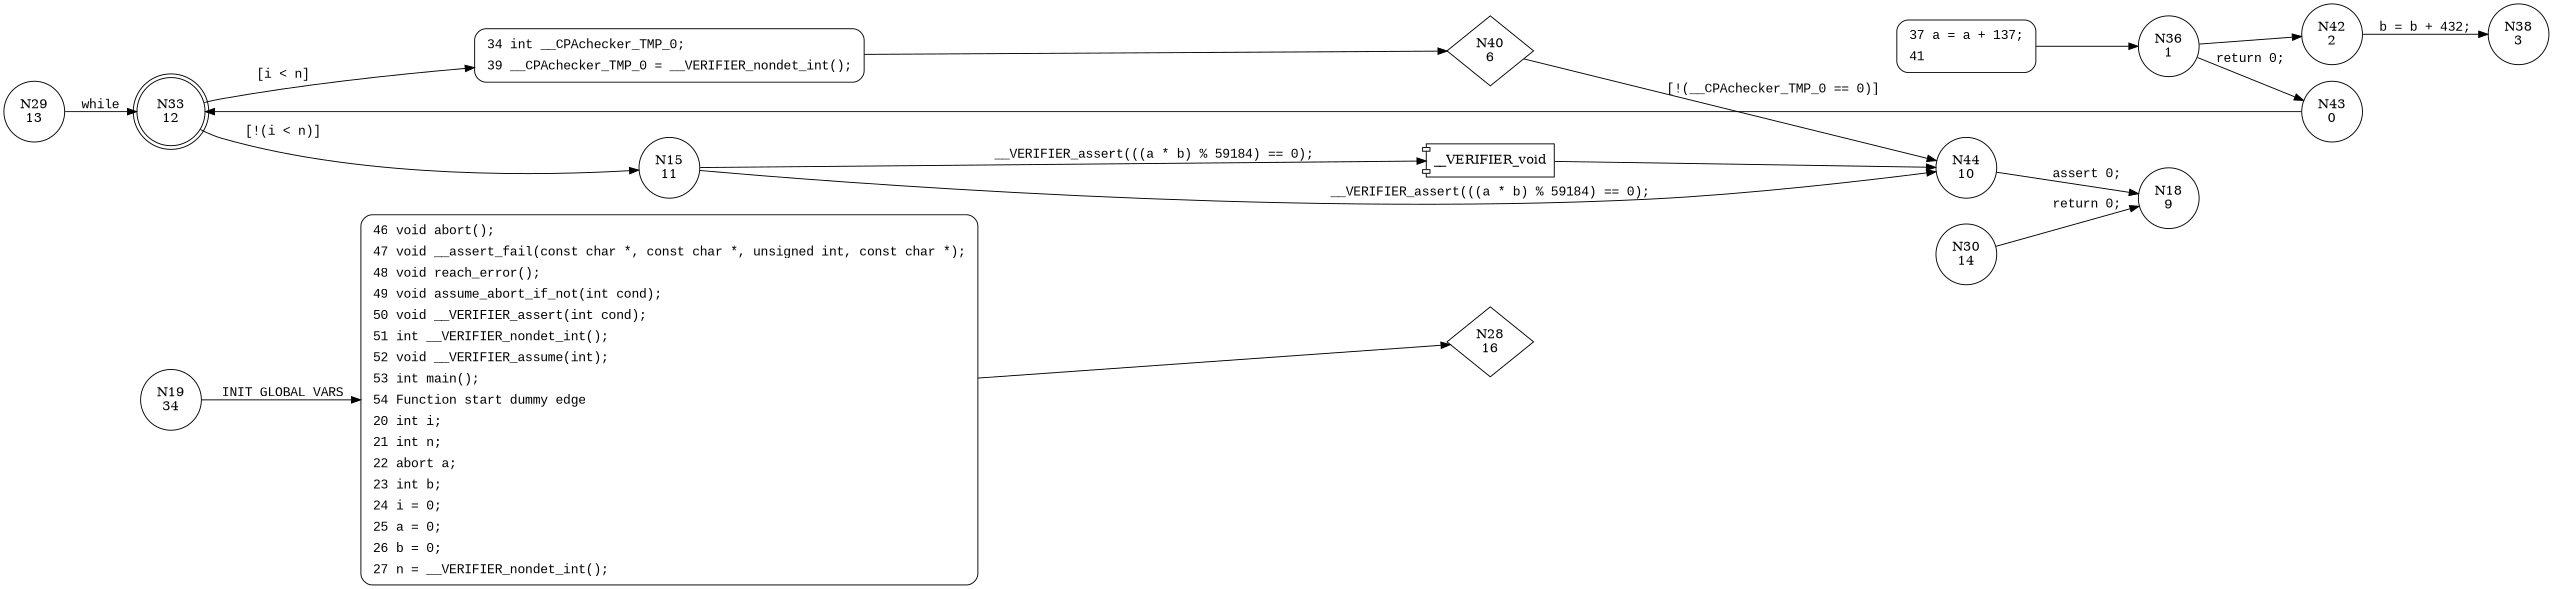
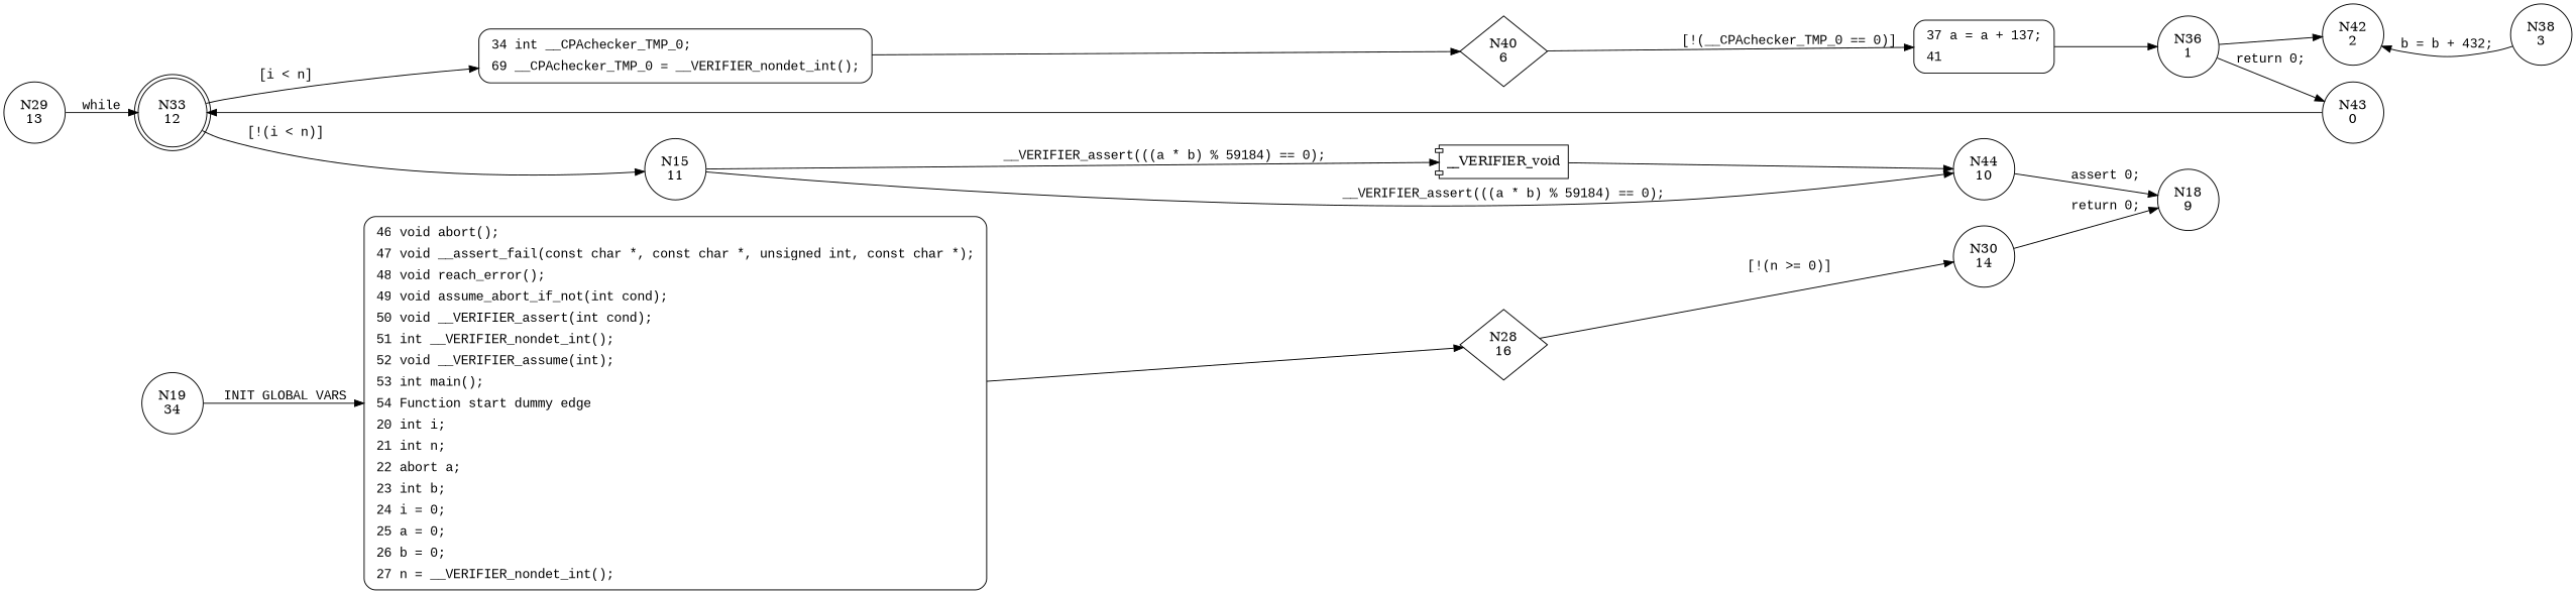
  digraph {
    rankdir=LR
    node [shape=circle]
    edge [fontname="Courier New"]
    n1 [label="N19\n34"]
    n2 [fillcolor=white fontname="Courier New" label=<<table border="0" cellborder="0" cellpadding="3" bgcolor="white"><tr><td align="right">46</td><td align="left">void abort();</td></tr><tr><td align="right">47</td><td align="left">void __assert_fail(const char *, const char *, unsigned int, const char *);</td></tr><tr><td align="right">48</td><td align="left">void reach_error();</td></tr><tr><td align="right">49</td><td align="left">void assume_abort_if_not(int cond);</td></tr><tr><td align="right">50</td><td align="left">void __VERIFIER_assert(int cond);</td></tr><tr><td align="right">51</td><td align="left">int __VERIFIER_nondet_int();</td></tr><tr><td align="right">52</td><td align="left">void __VERIFIER_assume(int);</td></tr><tr><td align="right">53</td><td align="left">int main();</td></tr><tr><td align="right">54</td><td align="left">Function start dummy edge</td></tr><tr><td align="right">20</td><td align="left">int i;</td></tr><tr><td align="right">21</td><td align="left">int n;</td></tr><tr><td align="right">22</td><td align="left">abort a;</td></tr><tr><td align="right">23</td><td align="left">int b;</td></tr><tr><td align="right">24</td><td align="left">i = 0;</td></tr><tr><td align="right">25</td><td align="left">a = 0;</td></tr><tr><td align="right">26</td><td align="left">b = 0;</td></tr><tr><td align="right">27</td><td align="left">n = __VERIFIER_nondet_int();</td></tr></table>> penwidth=1 shape=Mrecord style="filled,bold"]
    n3 [label="N28\n16" shape=diamond]
    n4 [label="N30\n14"]
    n5 [label="N18\n9"]
    n6 [label="N29\n13"]
    n7 [label="N33\n12" shape=doublecircle]
-   n8 [fillcolor=white fontname="Courier New" label=<<table border="0" cellborder="0" cellpadding="3" bgcolor="white"><tr><td align="right">34</td><td align="left">int __CPAchecker_TMP_0;</td></tr><tr><td align="right">39</td><td align="left">__CPAchecker_TMP_0 = __VERIFIER_nondet_int();</td></tr></table>> penwidth=1 shape=Mrecord style="filled,bold"]
+   n8 [fillcolor=white fontname="Courier New" label=<<table border="0" cellborder="0" cellpadding="3" bgcolor="white"><tr><td align="right">34</td><td align="left">int __CPAchecker_TMP_0;</td></tr><tr><td align="right">69</td><td align="left">__CPAchecker_TMP_0 = __VERIFIER_nondet_int();</td></tr></table>> penwidth=1 shape=Mrecord style="filled,bold"]
    n9 [label="N15\n11"]
    n10 [label="N40\n6" shape=diamond]
    n11 [label="N44\n10"]
    n12 [label=__VERIFIER_void shape=component]
    n13 [fillcolor=white fontname="Courier New" label=<<table border="0" cellborder="0" cellpadding="3" bgcolor="white"><tr><td align="right">37</td><td align="left">a = a + 137;</td></tr><tr><td align="right">41</td><td align="left"></td></tr></table>> penwidth=1 shape=Mrecord style="filled,bold"]
    n14 [label="N38\n3"]
    n15 [label="N42\n2"]
    n16 [label="N36\n1"]
    n17 [label="N43\n0"]
    n1 -> n2 [label="INIT GLOBAL VARS"]
    n2 -> n3 [fontname=""]
+   n3 -> n4 [label="[!(n >= 0)]"]
    n4 -> n5 [label="return 0;"]
    n6 -> n7 [label=while]
    n7 -> n8 [label="[i < n]"]
    n7 -> n9 [label="[!(i < n)]"]
    n8 -> n10 [fontname=""]
    n9 -> n11 [label="__VERIFIER_assert(((a * b) % 59184) == 0);"]
    n9 -> n12 [label="__VERIFIER_assert(((a * b) % 59184) == 0);"]
-   n10 -> n11 [label="[!(__CPAchecker_TMP_0 == 0)]"]
+   n10 -> n13 [label="[!(__CPAchecker_TMP_0 == 0)]"]
    n11 -> n5 [label="assert 0;"]
    n12 -> n11
    n13 -> n16 [fontname=""]
-   n15 -> n14 [label="b = b + 432;"]
+   n14 -> n15 [label="b = b + 432;"]
    n16 -> n15
    n16 -> n17 [label="return 0;"]
    n17 -> n7
  }
